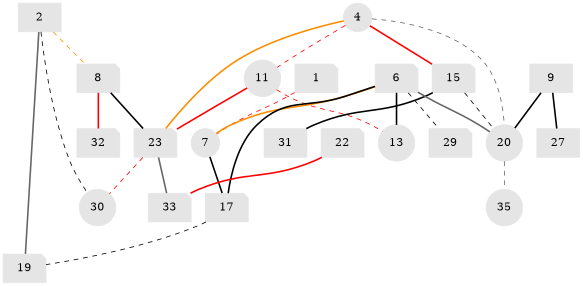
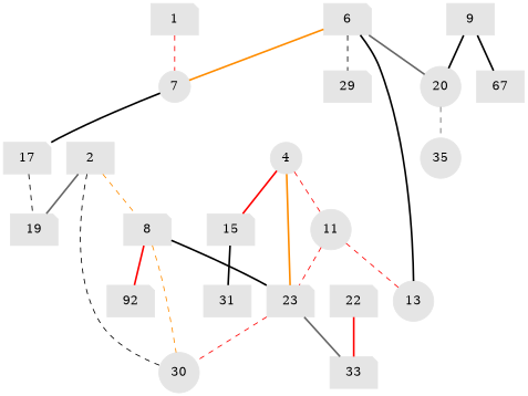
  graph {
    node [color=gray90 shape=note style=filled]
    edge [color=black style=bold weight=1.0]
    7 [shape=circle]
    1
    17
    2 [shape=box]
    8
    19
    30 [shape=circle]
    23
-   32
+   32 [label=92]
    4 [shape=circle]
    11 [shape=circle]
    15
    20 [shape=circle]
    13 [shape=circle]
    31 [shape=box]
    35 [shape=circle]
    33
    6
    29
    9 [shape=box]
-   27 [shape=box]
+   27 [shape=box label=67]
    22
    7 -- 17
    1 -- 7 [color=red style=dashed]
    17 -- 19 [style=dashed]
    2 -- 8 [color=darkorange style=dashed]
    2 -- 19 [color=gray40 weight=2.0]
    2 -- 30 [style=dashed]
+   8 -- 30 [color=darkorange style=dashed]
    8 -- 23
    8 -- 32 [color=red]
    23 -- 30 [color=red style=dashed]
    23 -- 33 [color=gray40]
    4 -- 23 [color=darkorange]
    4 -- 11 [color=red style=dashed]
    4 -- 15 [color=red]
-   4 -- 20 [color=gray40 style=dashed]
-   11 -- 23 [color=red]
+   11 -- 23 [color=red style=dashed]
    11 -- 13 [color=red style=dashed]
-   15 -- 20 [style=dashed]
    15 -- 31
    20 -- 35 [color=gray40 style=dashed]
    6 -- 7 [color=darkorange]
-   6 -- 17
    6 -- 20 [color=gray40]
    6 -- 13
    6 -- 29 [style=dashed weight=2.0]
    9 -- 20
    9 -- 27
    22 -- 33 [color=red weight=2.0]
  }
